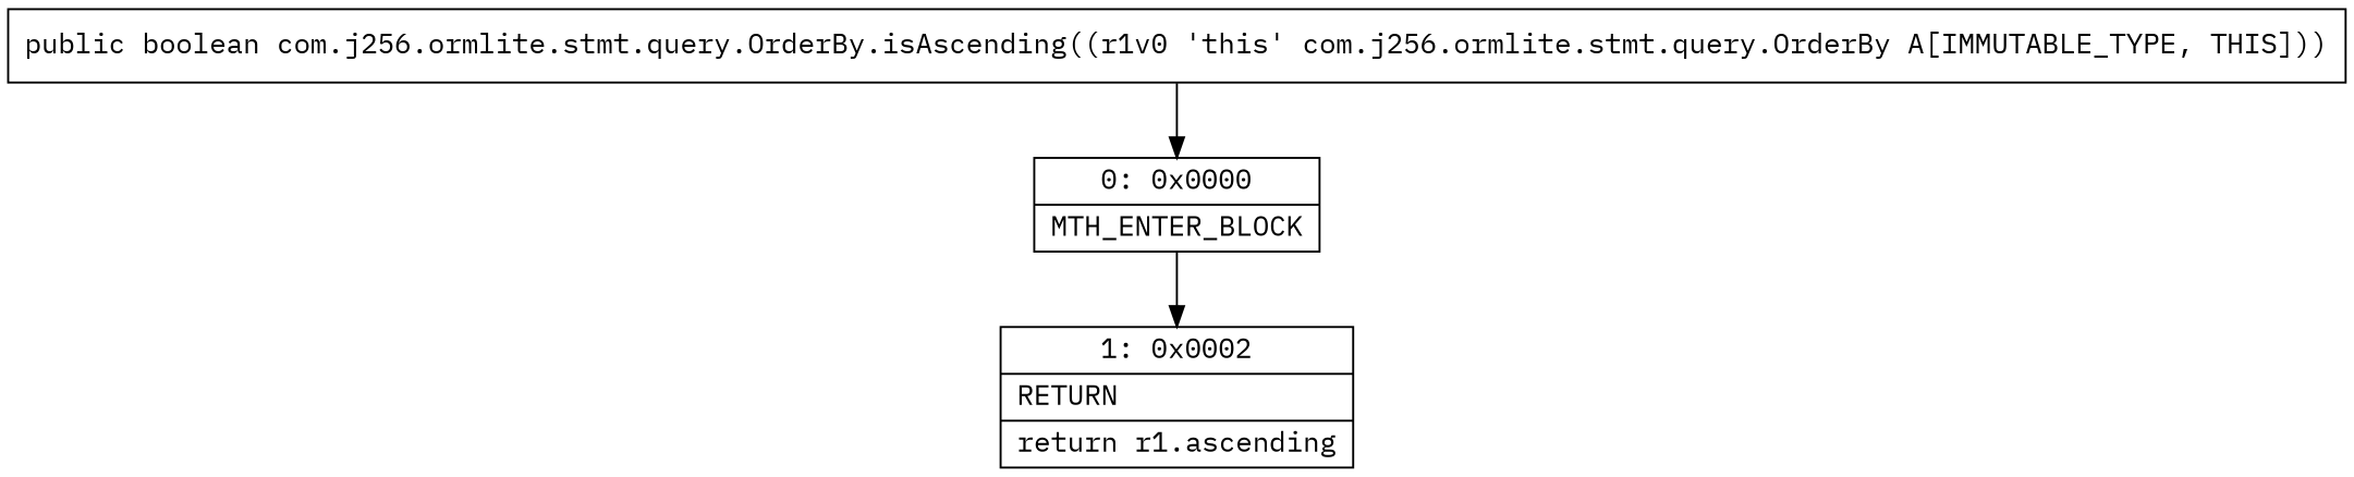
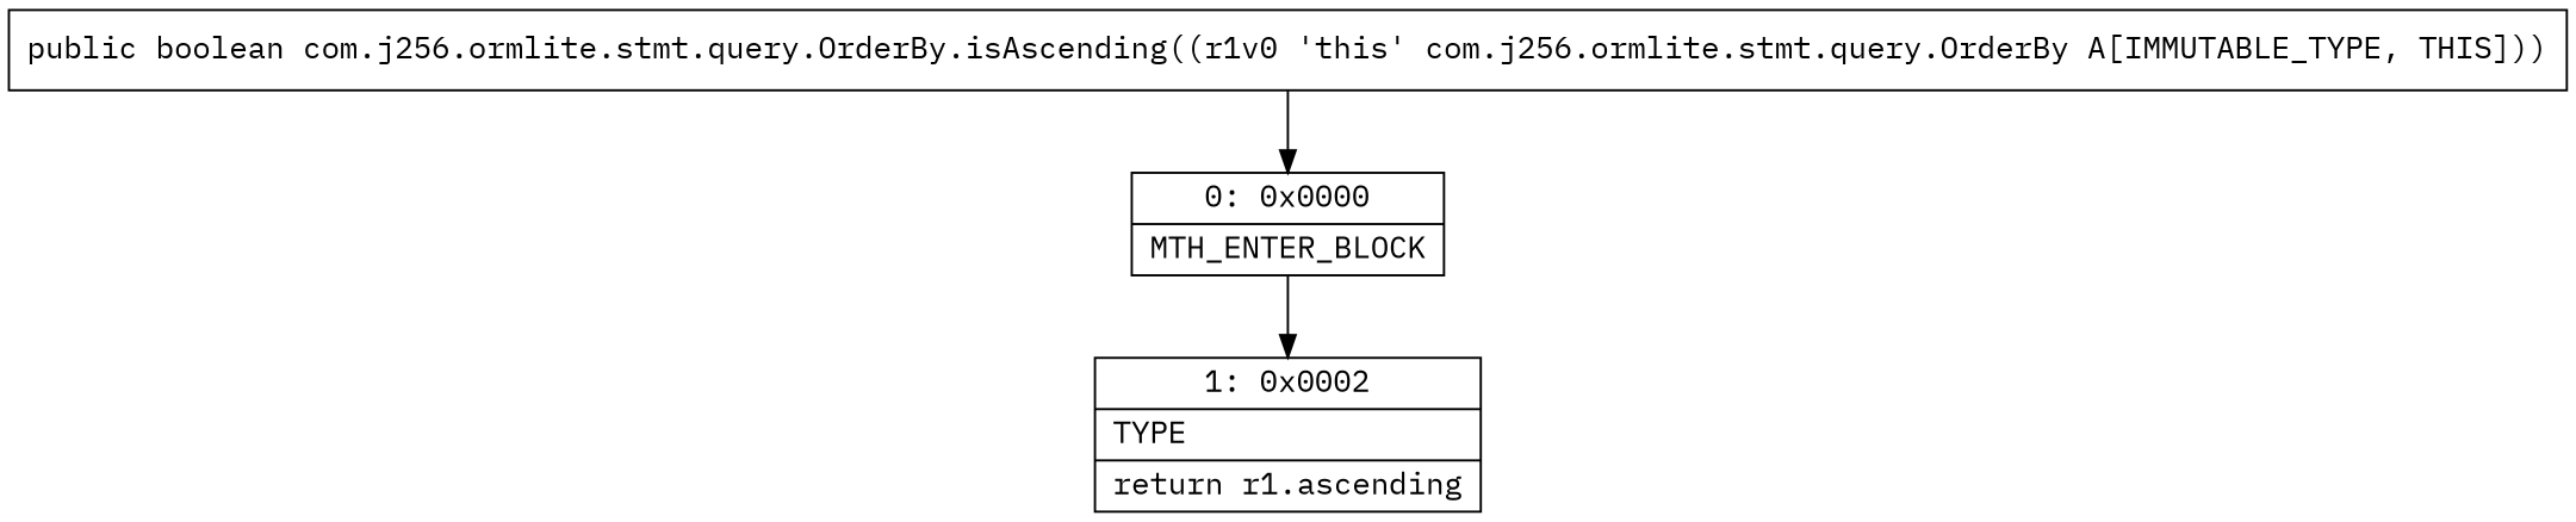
  digraph {
    fontname="IBM Plex Mono"
    node [shape=record fontname="IBM Plex Mono"]
    edge [fontname="IBM Plex Mono"]
    n1 [label="{0\:\ 0x0000|MTH_ENTER_BLOCK\l}"]
-   n2 [label="{1\:\ 0x0002|RETURN\l|return r1.ascending\l}"]
+   n2 [label="{1\:\ 0x0002|TYPE\l|return r1.ascending\l}"]
    n3 [label="{public boolean com.j256.ormlite.stmt.query.OrderBy.isAscending((r1v0 'this' com.j256.ormlite.stmt.query.OrderBy A[IMMUTABLE_TYPE, THIS])) }"]
    n1 -> n2
    n3 -> n1
  }
